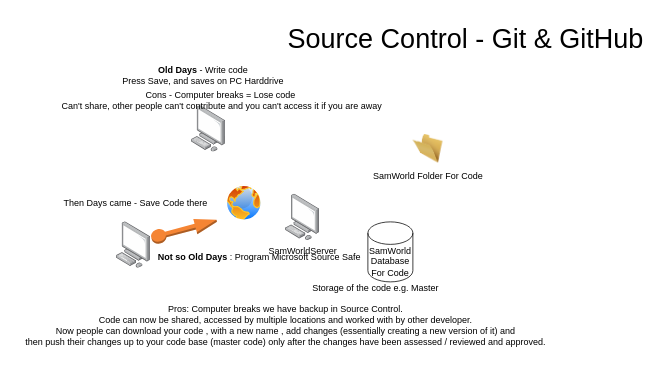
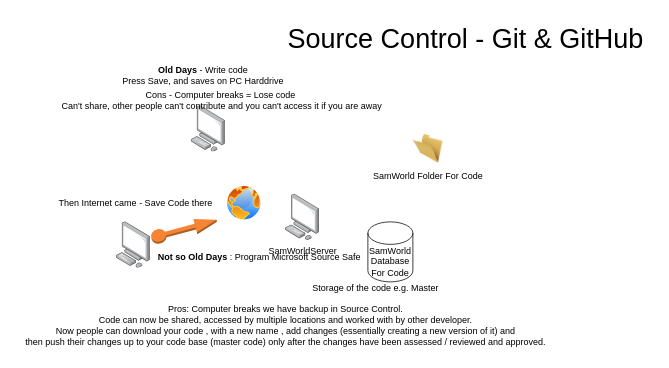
  <mxCell id="0" />
  <mxCell id="1" parent="0" />
  <mxCell id="2" value="SamWorld Database For Code" style="shape=cylinder3;whiteSpace=wrap;html=1;boundedLbl=1;backgroundOutline=1;size=15;" vertex="1" parent="1"><mxGeometry x="490" y="295" width="60" height="80" as="geometry" /></mxCell>
  <mxCell id="3" value="" style="image;points=[];aspect=fixed;html=1;align=center;shadow=0;dashed=0;image=img/lib/allied_telesis/computer_and_terminals/Personal_Computer.svg;" vertex="1" parent="1"><mxGeometry x="254.4" y="140" width="45.6" height="61.8" as="geometry" /></mxCell>
  <mxCell id="4" value="&lt;font style=&quot;font-size: 36px;&quot;&gt;Source Control - Git &amp;amp; GitHub&lt;/font&gt;" style="text;html=1;align=center;verticalAlign=middle;resizable=0;points=[];autosize=1;strokeColor=none;fillColor=none;" vertex="1" parent="1"><mxGeometry x="370" y="20" width="500" height="60" as="geometry" /></mxCell>
  <mxCell id="5" value="&lt;b&gt;Old Days&lt;/b&gt; - Write code&lt;br&gt;Press Save, and saves on PC Harddrive" style="text;html=1;align=center;verticalAlign=middle;resizable=0;points=[];autosize=1;strokeColor=none;fillColor=none;" vertex="1" parent="1"><mxGeometry y="80" width="240" height="40" as="geometry" x="150" /></mxCell>
  <mxCell id="6" value="Cons - Computer breaks = Lose code&amp;nbsp;&lt;br&gt;Can't share, other people can't contribute and you can't access it if you are away" style="text;html=1;align=center;verticalAlign=middle;resizable=0;points=[];autosize=1;strokeColor=none;fillColor=none;" vertex="1" parent="1"><mxGeometry x="70" y="113" width="450" height="40" as="geometry" /></mxCell>
  <mxCell id="7" value="" style="image;aspect=fixed;perimeter=ellipsePerimeter;html=1;align=center;shadow=0;dashed=0;spacingTop=3;image=img/lib/active_directory/internet_globe.svg;" vertex="1" parent="1"><mxGeometry x="300" y="245" width="50" height="50" as="geometry" /></mxCell>
- <mxCell id="8" value="Then Days came - Save Code there" style="text;html=1;align=center;verticalAlign=middle;resizable=0;points=[];autosize=1;strokeColor=none;fillColor=none;" vertex="1" parent="1"><mxGeometry x="65" y="255" width="230" height="30" as="geometry" /></mxCell>
+ <mxCell id="8" value="Then Internet came - Save Code there" style="text;html=1;align=center;verticalAlign=middle;resizable=0;points=[];autosize=1;strokeColor=none;fillColor=none;" vertex="1" parent="1"><mxGeometry x="65" y="255" width="230" height="30" as="geometry" /></mxCell>
  <mxCell id="9" value="SamWorldServer" style="image;points=[];aspect=fixed;html=1;align=center;shadow=0;dashed=0;image=img/lib/allied_telesis/computer_and_terminals/Personal_Computer.svg;" vertex="1" parent="1"><mxGeometry x="380" y="258" width="45.6" height="61.8" as="geometry" /></mxCell>
  <mxCell id="10" value="SamWorld Folder For Code" style="image;html=1;image=img/lib/clip_art/general/Empty_Folder_128x128.png" vertex="1" parent="1"><mxGeometry x="550" y="174.8" width="40" height="45" as="geometry" /></mxCell>
  <mxCell id="11" value="" style="image;points=[];aspect=fixed;html=1;align=center;shadow=0;dashed=0;image=img/lib/allied_telesis/computer_and_terminals/Personal_Computer.svg;" vertex="1" parent="1"><mxGeometry x="154.4" y="294.8" width="45.6" height="61.8" as="geometry" /></mxCell>
  <mxCell id="12" value="" style="outlineConnect=0;dashed=0;verticalLabelPosition=bottom;verticalAlign=top;align=center;html=1;shape=mxgraph.aws3.elastic_ip;fillColor=#F58534;gradientColor=none;rotation=-15;" vertex="1" parent="1"><mxGeometry x="200" y="294.8" width="90" height="21" as="geometry" /></mxCell>
  <mxCell id="13" value="&lt;b&gt;Not so Old Days&lt;/b&gt; : Program Microsoft Source Safe" style="text;html=1;align=center;verticalAlign=middle;resizable=0;points=[];autosize=1;strokeColor=none;fillColor=none;" vertex="1" parent="1"><mxGeometry x="200" y="326.6" width="290" height="30" as="geometry" /></mxCell>
  <mxCell id="14" value="Pros: Computer breaks we have backup in Source Control.&lt;br&gt;Code can now be shared, accessed by multiple locations and worked with by other developer.&lt;br&gt;Now people can download your code , with a new name , add changes (essentially creating a new version of it) and&lt;br&gt;&amp;nbsp;then push their changes up to your code base (master code) only after the changes have been assessed / reviewed and approved.&amp;nbsp;" style="text;html=1;align=center;verticalAlign=middle;resizable=0;points=[];autosize=1;strokeColor=none;fillColor=none;" vertex="1" parent="1"><mxGeometry x="20" y="398" width="720" height="70" as="geometry" /></mxCell>
  <mxCell id="15" value="Storage of the code e.g. Master" style="text;html=1;align=center;verticalAlign=middle;resizable=0;points=[];autosize=1;strokeColor=none;fillColor=none;" vertex="1" parent="1"><mxGeometry x="405" y="368" width="190" height="30" as="geometry" /></mxCell>
